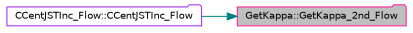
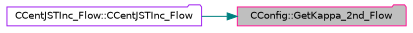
  digraph {
    rankdir=RL
    node [fontname=Helvetica fontsize=10 shape=folder style=filled]
-   n1 [color=deeppink fillcolor=grey75 fontcolor=black height=0.2 label="GetKappa::GetKappa_2nd_Flow" width=0.4]
+   n1 [color=deeppink fillcolor=grey75 fontcolor=black height=0.2 label="CConfig::GetKappa_2nd_Flow" width=0.4]
    n2 [color=purple fillcolor=white height=0.2 label="CCentJSTInc_Flow::CCentJSTInc_Flow" width=0.4]
    n1 -> n2 [color=teal dir=back fontname=Helvetica fontsize=10 labelfontname=Helvetica labelfontsize=10 style=solid]
  }
